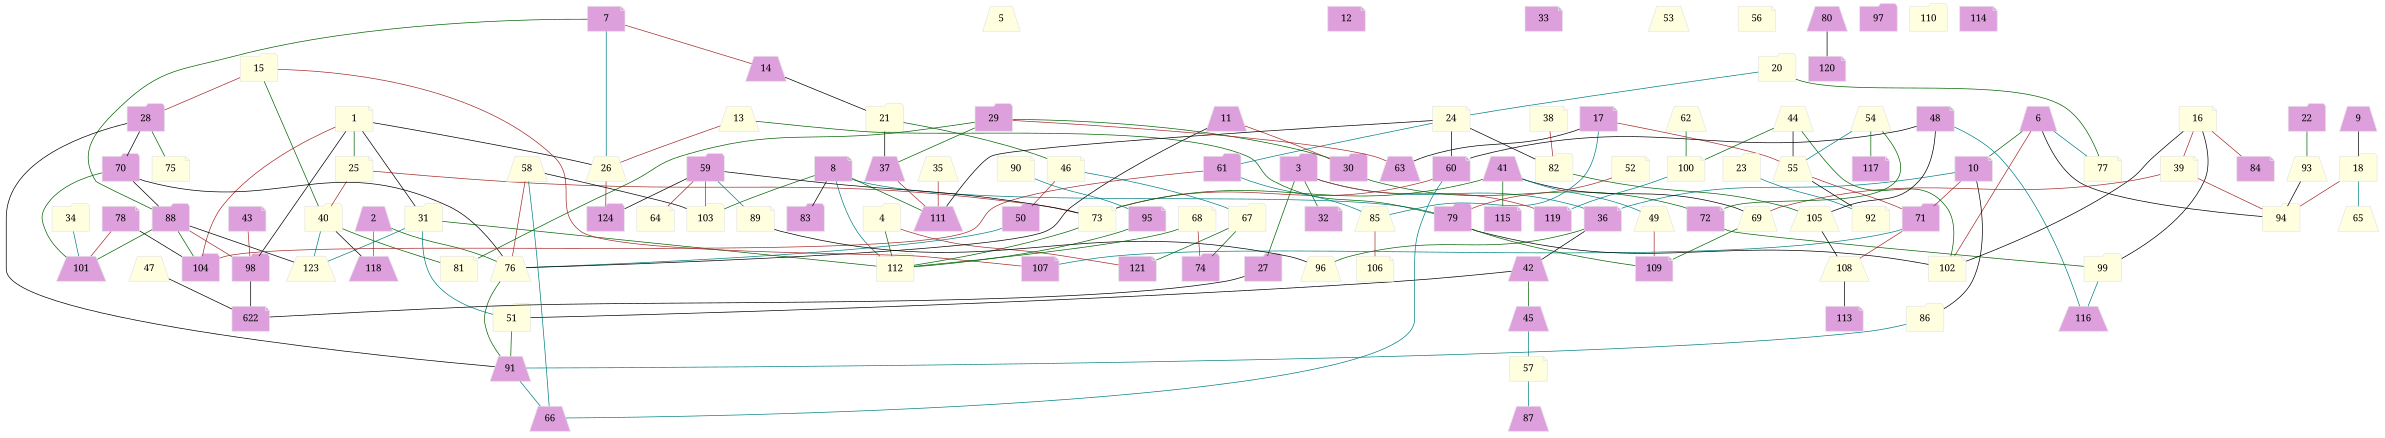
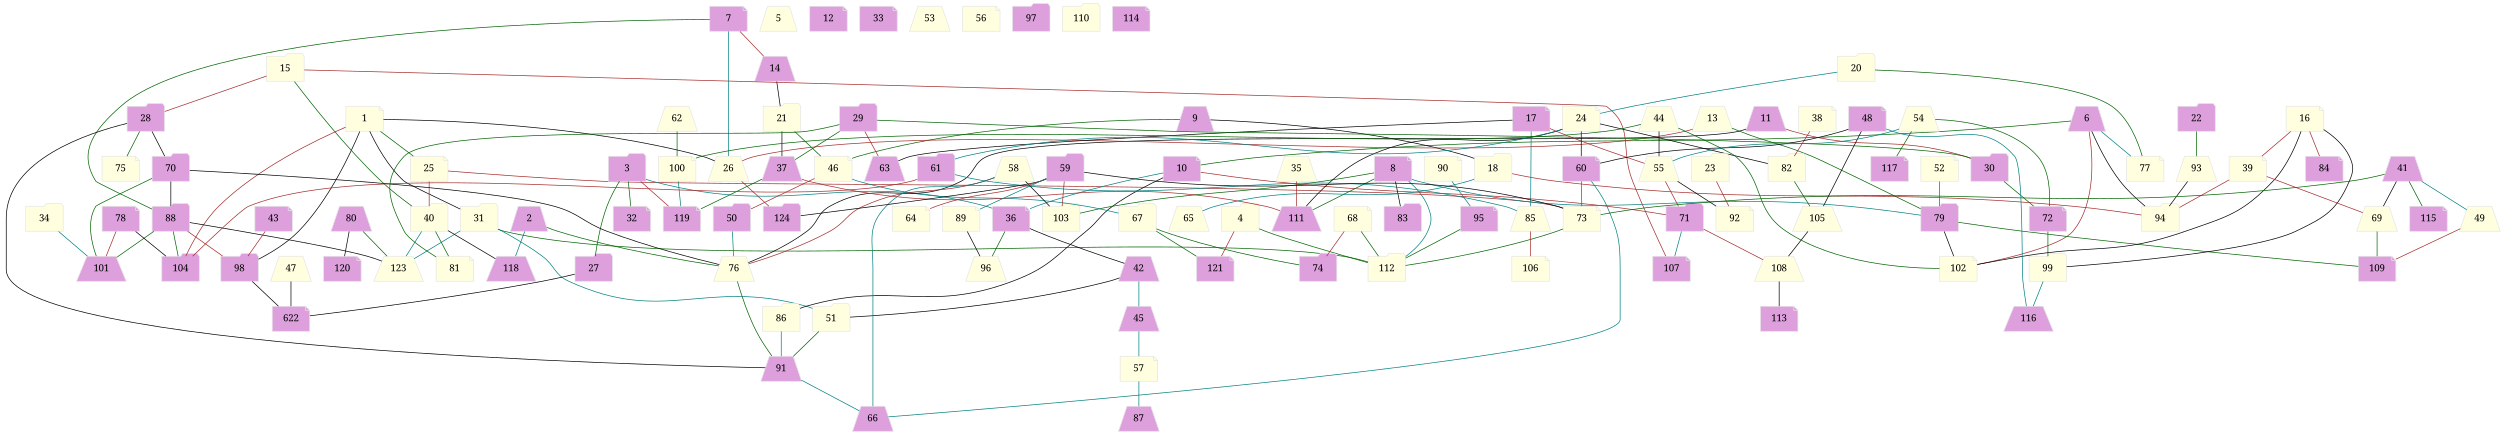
  graph {
    fontname="Noto Serif"
    node [color=gray90 fillcolor=plum fontname="Noto Serif" shape=note style=filled]
    edge [color=darkgreen fontname="Noto Serif"]
    1 [fillcolor=lightyellow]
    25 [fillcolor=lightyellow]
    26 [fillcolor=lightyellow shape=trapezium]
    31 [fillcolor=lightyellow shape=folder]
    98 [shape=folder]
    104 [shape=folder]
    40 [fillcolor=lightyellow shape=folder]
    73 [fillcolor=lightyellow]
    124 [shape=folder]
    112 [fillcolor=lightyellow shape=folder]
    51 [fillcolor=lightyellow shape=folder]
    123 [fillcolor=lightyellow shape=trapezium]
    n13 [label=622]
    2 [shape=trapezium]
    76 [fillcolor=lightyellow shape=trapezium]
    118 [shape=trapezium]
    91 [shape=trapezium]
    3 [shape=folder]
    27 [shape=folder]
    32
    36
    119
    42 [shape=trapezium]
    96 [fillcolor=lightyellow shape=trapezium]
    4 [fillcolor=lightyellow shape=folder]
    121
    5 [fillcolor=lightyellow shape=trapezium]
    6 [shape=trapezium]
    10
    77 [fillcolor=lightyellow]
    94 [fillcolor=lightyellow shape=folder]
    102 [fillcolor=lightyellow]
    71 [shape=folder]
    86 [fillcolor=lightyellow shape=folder]
    7
    14 [shape=trapezium]
    88 [shape=folder]
    21 [fillcolor=lightyellow shape=folder]
    101 [shape=trapezium]
    8
    79 [shape=folder]
    83 [shape=folder]
    103 [fillcolor=lightyellow shape=folder]
    111 [shape=trapezium]
    109
    9 [shape=trapezium]
    18 [fillcolor=lightyellow shape=folder]
    46 [fillcolor=lightyellow]
    65 [fillcolor=lightyellow shape=trapezium]
    50 [shape=folder]
    67 [fillcolor=lightyellow shape=folder]
    107
    108 [fillcolor=lightyellow shape=trapezium]
    11 [shape=trapezium]
    30 [shape=folder]
    72
    12
    13 [fillcolor=lightyellow shape=trapezium]
    37 [shape=trapezium]
    15 [fillcolor=lightyellow shape=folder]
    28 [shape=folder]
    70 [shape=folder]
    75 [fillcolor=lightyellow]
    81 [fillcolor=lightyellow]
    16 [fillcolor=lightyellow]
    39 [fillcolor=lightyellow]
    84
    99 [fillcolor=lightyellow shape=folder]
    69 [fillcolor=lightyellow shape=trapezium]
    116 [shape=trapezium]
    55 [fillcolor=lightyellow shape=trapezium]
    17
    63 [shape=trapezium]
    85 [fillcolor=lightyellow shape=trapezium]
    92 [fillcolor=lightyellow]
    106 [fillcolor=lightyellow]
    20 [fillcolor=lightyellow shape=folder]
    24 [fillcolor=lightyellow]
    60
    61 [shape=folder]
    82 [fillcolor=lightyellow shape=folder]
    22 [shape=folder]
    93 [fillcolor=lightyellow shape=trapezium]
    23 [fillcolor=lightyellow shape=folder]
    66 [shape=trapezium]
    105 [fillcolor=lightyellow shape=trapezium]
    29 [shape=folder]
    33
    34 [fillcolor=lightyellow shape=folder]
    35 [fillcolor=lightyellow shape=trapezium]
    45 [shape=trapezium]
    38 [fillcolor=lightyellow]
    41 [shape=trapezium]
    49 [fillcolor=lightyellow shape=trapezium]
    115
    57 [fillcolor=lightyellow]
    43
    44 [fillcolor=lightyellow shape=trapezium]
    100 [fillcolor=lightyellow]
    87 [shape=trapezium]
    74 [shape=folder]
    47 [fillcolor=lightyellow shape=trapezium]
    48
    52 [fillcolor=lightyellow]
    53 [fillcolor=lightyellow shape=trapezium]
    54 [fillcolor=lightyellow shape=trapezium]
    117
    56 [fillcolor=lightyellow]
    58 [fillcolor=lightyellow shape=trapezium]
    59 [shape=folder]
    64 [fillcolor=lightyellow]
    89 [fillcolor=lightyellow]
    62 [fillcolor=lightyellow shape=trapezium]
    68 [fillcolor=lightyellow]
    113
    78
    80 [shape=trapezium]
    120
    90 [fillcolor=lightyellow]
    95
    97 [shape=folder]
    110 [fillcolor=lightyellow shape=folder]
    114
    1 -- 25
    1 -- 26 [color=black]
    1 -- 31 [color=black]
    1 -- 98 [color=black]
    1 -- 104 [color=brown]
    25 -- 40 [color=brown]
    25 -- 73 [color=brown]
    26 -- 124 [color=brown]
    31 -- 112
    31 -- 51 [color=teal]
    31 -- 123 [color=teal]
    98 -- n13 [color=black]
    40 -- 123 [color=teal]
    40 -- 118 [color=black]
    40 -- 81
    73 -- 112
    51 -- 91
    2 -- 76
    2 -- 118 [color=teal]
    76 -- 91
    91 -- 66 [color=teal]
    3 -- 27
    3 -- 32
    3 -- 36 [color=teal]
    3 -- 119 [color=brown]
    27 -- n13 [color=black]
    36 -- 42 [color=black]
    36 -- 96
    42 -- 51 [color=black]
-   42 -- 45
+   42 -- 45 [color=teal]
    4 -- 112
    4 -- 121 [color=brown]
    6 -- 10
    6 -- 77 [color=teal]
    6 -- 94 [color=black]
    6 -- 102 [color=brown]
    10 -- 36 [color=teal]
    10 -- 71 [color=brown]
    10 -- 86 [color=black]
    71 -- 107 [color=teal]
    71 -- 108 [color=brown]
    86 -- 91 [color=teal]
    7 -- 26 [color=teal]
    7 -- 14 [color=brown]
    7 -- 88
    14 -- 21 [color=black]
    88 -- 98 [color=brown]
    88 -- 104
    88 -- 123 [color=black]
    88 -- 101
    21 -- 46
    21 -- 37 [color=black]
    8 -- 112 [color=teal]
    8 -- 79 [color=teal]
    8 -- 83 [color=black]
    8 -- 103
    8 -- 111
    79 -- 102 [color=black]
    79 -- 109
    9 -- 18 [color=black]
+   9 -- 46
    18 -- 94 [color=brown]
    18 -- 65 [color=teal]
    46 -- 50 [color=brown]
    46 -- 67 [color=teal]
    50 -- 76 [color=teal]
    67 -- 121
    67 -- 74
    108 -- 113 [color=black]
    11 -- 76 [color=black]
    11 -- 30 [color=brown]
    30 -- 72
    72 -- 99
    13 -- 26 [color=brown]
    13 -- 79
+   37 -- 119
    37 -- 111 [color=brown]
    15 -- 40
    15 -- 107 [color=brown]
    15 -- 28 [color=brown]
    28 -- 91 [color=black]
    28 -- 70 [color=black]
    28 -- 75
    70 -- 76 [color=black]
    70 -- 88 [color=black]
    70 -- 101
    16 -- 102 [color=black]
    16 -- 39 [color=brown]
    16 -- 84 [color=brown]
    16 -- 99 [color=black]
    39 -- 94 [color=brown]
    39 -- 69 [color=brown]
    99 -- 116 [color=teal]
    69 -- 109
    55 -- 71 [color=brown]
    55 -- 92 [color=black]
    17 -- 55 [color=brown]
    17 -- 63 [color=black]
    17 -- 85 [color=teal]
    85 -- 106 [color=brown]
    20 -- 77
    20 -- 24 [color=teal]
    24 -- 111 [color=black]
    24 -- 60 [color=black]
    24 -- 61 [color=teal]
    24 -- 82 [color=black]
    60 -- 73 [color=brown]
    60 -- 66 [color=teal]
    61 -- 104 [color=brown]
    61 -- 85 [color=teal]
    82 -- 105
    22 -- 93
    93 -- 94 [color=black]
-   23 -- 92 [color=teal]
+   23 -- 92 [color=brown]
    105 -- 108 [color=black]
    29 -- 30
    29 -- 37
    29 -- 81
    29 -- 63 [color=brown]
    34 -- 101 [color=teal]
    35 -- 111 [color=brown]
    45 -- 57 [color=teal]
    38 -- 82 [color=brown]
    41 -- 73
    41 -- 69 [color=black]
    41 -- 49 [color=teal]
    41 -- 115
    49 -- 109 [color=brown]
    57 -- 87 [color=teal]
    43 -- 98 [color=brown]
    44 -- 102
    44 -- 55 [color=black]
    44 -- 100
    100 -- 119 [color=teal]
    47 -- n13 [color=black]
    48 -- 116 [color=teal]
    48 -- 60 [color=black]
    48 -- 105 [color=black]
    52 -- 79 [color=brown]
    54 -- 72
    54 -- 55 [color=teal]
    54 -- 117
    58 -- 76 [color=brown]
    58 -- 103 [color=black]
    58 -- 66 [color=teal]
    59 -- 73 [color=black]
    59 -- 124 [color=black]
    59 -- 103 [color=brown]
    59 -- 64 [color=brown]
    59 -- 89 [color=teal]
    89 -- 96 [color=black]
    62 -- 100
    68 -- 112
    68 -- 74 [color=brown]
    78 -- 104 [color=black]
    78 -- 101 [color=brown]
+   80 -- 123
    80 -- 120 [color=black]
    90 -- 95 [color=teal]
    95 -- 112
  }
